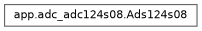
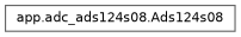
  digraph {
    rankdir=TB
-   n1 [color=grey40 fillcolor=white fontname=Helvetica fontsize=10 height=0.2 label="app.adc_adc124s08.Ads124s08" shape=box style=filled width=0.4]
+   n1 [color=grey40 fillcolor=white fontname=Helvetica fontsize=10 height=0.2 label="app.adc_ads124s08.Ads124s08" shape=box style=filled width=0.4]
  }
